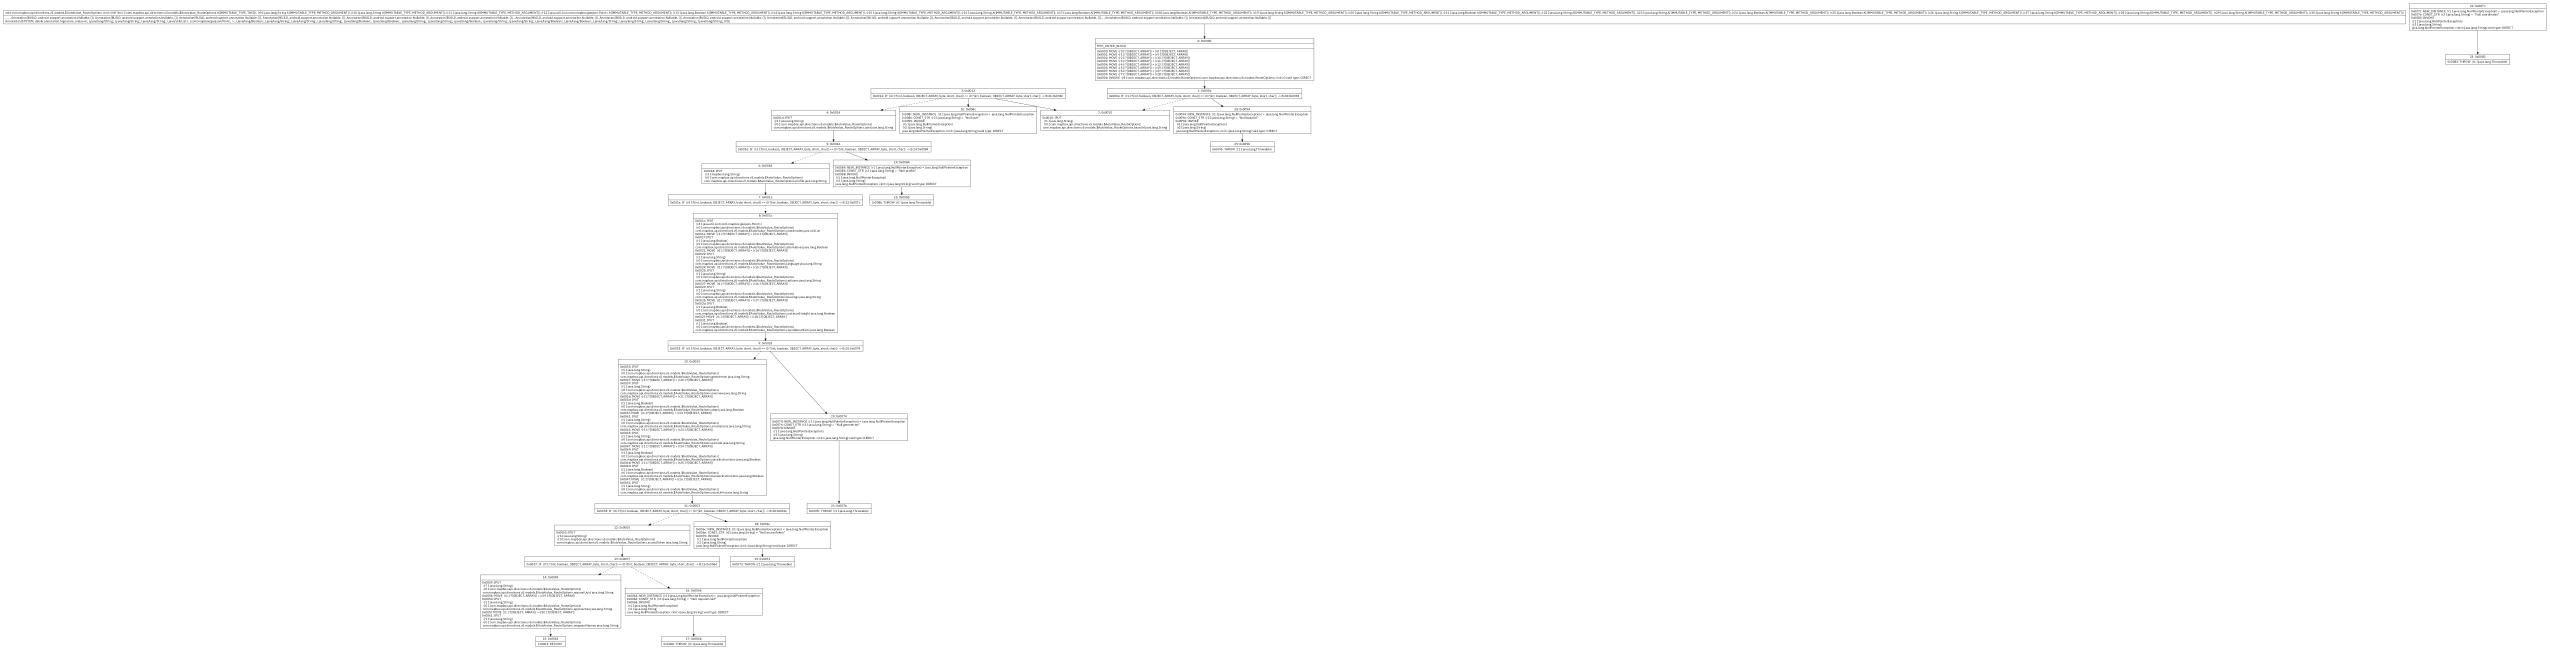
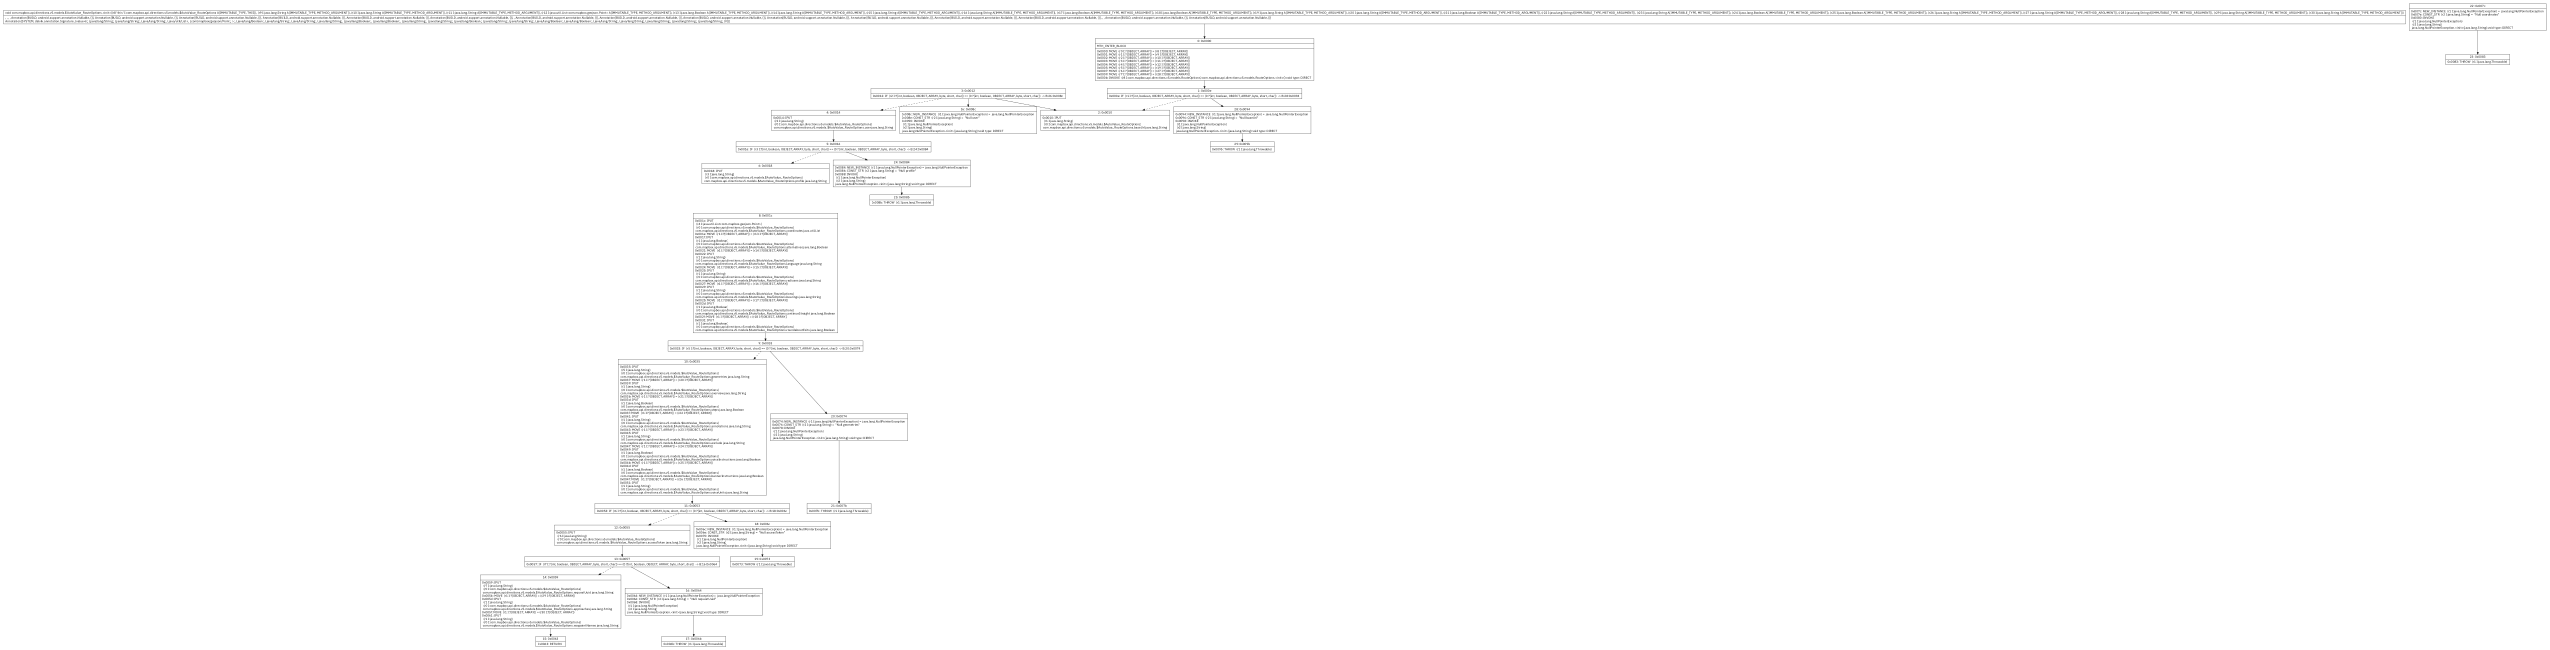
  digraph {
    fontname="IBM Plex Sans"
    node [fontname="IBM Plex Sans" shape=record]
    edge [fontname="IBM Plex Sans"]
    n1 [label="{0\:\ 0x0000|MTH_ENTER_BLOCK\l|0x0000: MOVE  (r0 I:?[OBJECT, ARRAY]) = (r8 I:?[OBJECT, ARRAY]) \l0x0001: MOVE  (r1 I:?[OBJECT, ARRAY]) = (r9 I:?[OBJECT, ARRAY]) \l0x0002: MOVE  (r2 I:?[OBJECT, ARRAY]) = (r10 I:?[OBJECT, ARRAY]) \l0x0003: MOVE  (r3 I:?[OBJECT, ARRAY]) = (r11 I:?[OBJECT, ARRAY]) \l0x0004: MOVE  (r4 I:?[OBJECT, ARRAY]) = (r12 I:?[OBJECT, ARRAY]) \l0x0005: MOVE  (r5 I:?[OBJECT, ARRAY]) = (r19 I:?[OBJECT, ARRAY]) \l0x0007: MOVE  (r6 I:?[OBJECT, ARRAY]) = (r27 I:?[OBJECT, ARRAY]) \l0x0009: MOVE  (r7 I:?[OBJECT, ARRAY]) = (r28 I:?[OBJECT, ARRAY]) \l0x000b: INVOKE  (r8 I:com.mapbox.api.directions.v5.models.RouteOptions) com.mapbox.api.directions.v5.models.RouteOptions.\<init\>():void type: DIRECT \l}"]
    n2 [label="{1\:\ 0x000e|0x000e: IF  (r1 I:?[int, boolean, OBJECT, ARRAY, byte, short, char]) == (0 ?[int, boolean, OBJECT, ARRAY, byte, short, char])  \-\> B:28:0x0094 \l}"]
    n3 [label="{2\:\ 0x0010|0x0010: IPUT  \l  (r1 I:java.lang.String)\l  (r0 I:com.mapbox.api.directions.v5.models.$AutoValue_RouteOptions)\l com.mapbox.api.directions.v5.models.$AutoValue_RouteOptions.baseUrl java.lang.String \l}"]
    n4 [label="{28\:\ 0x0094|0x0094: NEW_INSTANCE  (r1 I:java.lang.NullPointerException) =  java.lang.NullPointerException \l0x0096: CONST_STR  (r2 I:java.lang.String) =  \"Null baseUrl\" \l0x0098: INVOKE  \l  (r1 I:java.lang.NullPointerException)\l  (r2 I:java.lang.String)\l java.lang.NullPointerException.\<init\>(java.lang.String):void type: DIRECT \l}"]
    n5 [label="{29\:\ 0x009b|0x009b: THROW  (r1 I:java.lang.Throwable) \l}"]
    n6 [label="{3\:\ 0x0012|0x0012: IF  (r2 I:?[int, boolean, OBJECT, ARRAY, byte, short, char]) == (0 ?[int, boolean, OBJECT, ARRAY, byte, short, char])  \-\> B:26:0x008c \l}"]
    n7 [label="{4\:\ 0x0014|0x0014: IPUT  \l  (r2 I:java.lang.String)\l  (r0 I:com.mapbox.api.directions.v5.models.$AutoValue_RouteOptions)\l com.mapbox.api.directions.v5.models.$AutoValue_RouteOptions.user java.lang.String \l}"]
    n8 [label="{26\:\ 0x008c|0x008c: NEW_INSTANCE  (r1 I:java.lang.NullPointerException) =  java.lang.NullPointerException \l0x008e: CONST_STR  (r2 I:java.lang.String) =  \"Null user\" \l0x0090: INVOKE  \l  (r1 I:java.lang.NullPointerException)\l  (r2 I:java.lang.String)\l java.lang.NullPointerException.\<init\>(java.lang.String):void type: DIRECT \l}"]
    n9 [label="{5\:\ 0x0016|0x0016: IF  (r3 I:?[int, boolean, OBJECT, ARRAY, byte, short, char]) == (0 ?[int, boolean, OBJECT, ARRAY, byte, short, char])  \-\> B:24:0x0084 \l}"]
-   n10 [label="{6\:\ 0x0018|0x0018: IPUT  \l  (r3 I:mapbox.lang.String)\l  (r0 I:com.mapbox.api.directions.v5.models.$AutoValue_RouteOptions)\l com.mapbox.api.directions.v5.models.$AutoValue_RouteOptions.profile java.lang.String \l}"]
+   n10 [label="{6\:\ 0x0018|0x0018: IPUT  \l  (r3 I:java.lang.String)\l  (r0 I:com.mapbox.api.directions.v5.models.$AutoValue_RouteOptions)\l com.mapbox.api.directions.v5.models.$AutoValue_RouteOptions.profile java.lang.String \l}"]
    n11 [label="{24\:\ 0x0084|0x0084: NEW_INSTANCE  (r1 I:java.lang.NullPointerException) =  java.lang.NullPointerException \l0x0086: CONST_STR  (r2 I:java.lang.String) =  \"Null profile\" \l0x0088: INVOKE  \l  (r1 I:java.lang.NullPointerException)\l  (r2 I:java.lang.String)\l java.lang.NullPointerException.\<init\>(java.lang.String):void type: DIRECT \l}"]
-   n12 [label="{7\:\ 0x001a|0x001a: IF  (r4 I:?[int, boolean, OBJECT, ARRAY, byte, short, char]) == (0 ?[int, boolean, OBJECT, ARRAY, byte, short, char])  \-\> B:22:0x007c \l}"]
    n13 [label="{25\:\ 0x008b|0x008b: THROW  (r1 I:java.lang.Throwable) \l}"]
    n14 [label="{8\:\ 0x001c|0x001c: IPUT  \l  (r4 I:java.util.List\<com.mapbox.geojson.Point\>)\l  (r0 I:com.mapbox.api.directions.v5.models.$AutoValue_RouteOptions)\l com.mapbox.api.directions.v5.models.$AutoValue_RouteOptions.coordinates java.util.List \l0x001e: MOVE  (r1 I:?[OBJECT, ARRAY]) = (r13 I:?[OBJECT, ARRAY]) \l0x001f: IPUT  \l  (r1 I:java.lang.Boolean)\l  (r0 I:com.mapbox.api.directions.v5.models.$AutoValue_RouteOptions)\l com.mapbox.api.directions.v5.models.$AutoValue_RouteOptions.alternatives java.lang.Boolean \l0x0021: MOVE  (r1 I:?[OBJECT, ARRAY]) = (r14 I:?[OBJECT, ARRAY]) \l0x0022: IPUT  \l  (r1 I:java.lang.String)\l  (r0 I:com.mapbox.api.directions.v5.models.$AutoValue_RouteOptions)\l com.mapbox.api.directions.v5.models.$AutoValue_RouteOptions.language java.lang.String \l0x0024: MOVE  (r1 I:?[OBJECT, ARRAY]) = (r15 I:?[OBJECT, ARRAY]) \l0x0025: IPUT  \l  (r1 I:java.lang.String)\l  (r0 I:com.mapbox.api.directions.v5.models.$AutoValue_RouteOptions)\l com.mapbox.api.directions.v5.models.$AutoValue_RouteOptions.radiuses java.lang.String \l0x0027: MOVE  (r1 I:?[OBJECT, ARRAY]) = (r16 I:?[OBJECT, ARRAY]) \l0x0029: IPUT  \l  (r1 I:java.lang.String)\l  (r0 I:com.mapbox.api.directions.v5.models.$AutoValue_RouteOptions)\l com.mapbox.api.directions.v5.models.$AutoValue_RouteOptions.bearings java.lang.String \l0x002b: MOVE  (r1 I:?[OBJECT, ARRAY]) = (r17 I:?[OBJECT, ARRAY]) \l0x002d: IPUT  \l  (r1 I:java.lang.Boolean)\l  (r0 I:com.mapbox.api.directions.v5.models.$AutoValue_RouteOptions)\l com.mapbox.api.directions.v5.models.$AutoValue_RouteOptions.continueStraight java.lang.Boolean \l0x002f: MOVE  (r1 I:?[OBJECT, ARRAY]) = (r18 I:?[OBJECT, ARRAY]) \l0x0031: IPUT  \l  (r1 I:java.lang.Boolean)\l  (r0 I:com.mapbox.api.directions.v5.models.$AutoValue_RouteOptions)\l com.mapbox.api.directions.v5.models.$AutoValue_RouteOptions.roundaboutExits java.lang.Boolean \l}"]
    n15 [label="{9\:\ 0x0033|0x0033: IF  (r5 I:?[int, boolean, OBJECT, ARRAY, byte, short, char]) == (0 ?[int, boolean, OBJECT, ARRAY, byte, short, char])  \-\> B:20:0x0074 \l}"]
    n16 [label="{22\:\ 0x007c|0x007c: NEW_INSTANCE  (r1 I:java.lang.NullPointerException) =  java.lang.NullPointerException \l0x007e: CONST_STR  (r2 I:java.lang.String) =  \"Null coordinates\" \l0x0080: INVOKE  \l  (r1 I:java.lang.NullPointerException)\l  (r2 I:java.lang.String)\l java.lang.NullPointerException.\<init\>(java.lang.String):void type: DIRECT \l}"]
    n17 [label="{23\:\ 0x0083|0x0083: THROW  (r1 I:java.lang.Throwable) \l}"]
    n18 [label="{10\:\ 0x0035|0x0035: IPUT  \l  (r5 I:java.lang.String)\l  (r0 I:com.mapbox.api.directions.v5.models.$AutoValue_RouteOptions)\l com.mapbox.api.directions.v5.models.$AutoValue_RouteOptions.geometries java.lang.String \l0x0037: MOVE  (r1 I:?[OBJECT, ARRAY]) = (r20 I:?[OBJECT, ARRAY]) \l0x0039: IPUT  \l  (r1 I:java.lang.String)\l  (r0 I:com.mapbox.api.directions.v5.models.$AutoValue_RouteOptions)\l com.mapbox.api.directions.v5.models.$AutoValue_RouteOptions.overview java.lang.String \l0x003b: MOVE  (r1 I:?[OBJECT, ARRAY]) = (r21 I:?[OBJECT, ARRAY]) \l0x003d: IPUT  \l  (r1 I:java.lang.Boolean)\l  (r0 I:com.mapbox.api.directions.v5.models.$AutoValue_RouteOptions)\l com.mapbox.api.directions.v5.models.$AutoValue_RouteOptions.steps java.lang.Boolean \l0x003f: MOVE  (r1 I:?[OBJECT, ARRAY]) = (r22 I:?[OBJECT, ARRAY]) \l0x0041: IPUT  \l  (r1 I:java.lang.String)\l  (r0 I:com.mapbox.api.directions.v5.models.$AutoValue_RouteOptions)\l com.mapbox.api.directions.v5.models.$AutoValue_RouteOptions.annotations java.lang.String \l0x0043: MOVE  (r1 I:?[OBJECT, ARRAY]) = (r23 I:?[OBJECT, ARRAY]) \l0x0045: IPUT  \l  (r1 I:java.lang.String)\l  (r0 I:com.mapbox.api.directions.v5.models.$AutoValue_RouteOptions)\l com.mapbox.api.directions.v5.models.$AutoValue_RouteOptions.exclude java.lang.String \l0x0047: MOVE  (r1 I:?[OBJECT, ARRAY]) = (r24 I:?[OBJECT, ARRAY]) \l0x0049: IPUT  \l  (r1 I:java.lang.Boolean)\l  (r0 I:com.mapbox.api.directions.v5.models.$AutoValue_RouteOptions)\l com.mapbox.api.directions.v5.models.$AutoValue_RouteOptions.voiceInstructions java.lang.Boolean \l0x004b: MOVE  (r1 I:?[OBJECT, ARRAY]) = (r25 I:?[OBJECT, ARRAY]) \l0x004d: IPUT  \l  (r1 I:java.lang.Boolean)\l  (r0 I:com.mapbox.api.directions.v5.models.$AutoValue_RouteOptions)\l com.mapbox.api.directions.v5.models.$AutoValue_RouteOptions.bannerInstructions java.lang.Boolean \l0x004f: MOVE  (r1 I:?[OBJECT, ARRAY]) = (r26 I:?[OBJECT, ARRAY]) \l0x0051: IPUT  \l  (r1 I:java.lang.String)\l  (r0 I:com.mapbox.api.directions.v5.models.$AutoValue_RouteOptions)\l com.mapbox.api.directions.v5.models.$AutoValue_RouteOptions.voiceUnits java.lang.String \l}"]
    n19 [label="{20\:\ 0x0074|0x0074: NEW_INSTANCE  (r1 I:java.lang.NullPointerException) =  java.lang.NullPointerException \l0x0076: CONST_STR  (r2 I:java.lang.String) =  \"Null geometries\" \l0x0078: INVOKE  \l  (r1 I:java.lang.NullPointerException)\l  (r2 I:java.lang.String)\l java.lang.NullPointerException.\<init\>(java.lang.String):void type: DIRECT \l}"]
    n20 [label="{11\:\ 0x0053|0x0053: IF  (r6 I:?[int, boolean, OBJECT, ARRAY, byte, short, char]) == (0 ?[int, boolean, OBJECT, ARRAY, byte, short, char])  \-\> B:18:0x006c \l}"]
    n21 [label="{21\:\ 0x007b|0x007b: THROW  (r1 I:java.lang.Throwable) \l}"]
    n22 [label="{12\:\ 0x0055|0x0055: IPUT  \l  (r6 I:java.lang.String)\l  (r0 I:com.mapbox.api.directions.v5.models.$AutoValue_RouteOptions)\l com.mapbox.api.directions.v5.models.$AutoValue_RouteOptions.accessToken java.lang.String \l}"]
    n23 [label="{18\:\ 0x006c|0x006c: NEW_INSTANCE  (r1 I:java.lang.NullPointerException) =  java.lang.NullPointerException \l0x006e: CONST_STR  (r2 I:java.lang.String) =  \"Null accessToken\" \l0x0070: INVOKE  \l  (r1 I:java.lang.NullPointerException)\l  (r2 I:java.lang.String)\l java.lang.NullPointerException.\<init\>(java.lang.String):void type: DIRECT \l}"]
    n24 [label="{13\:\ 0x0057|0x0057: IF  (r7 I:?[int, boolean, OBJECT, ARRAY, byte, short, char]) == (0 ?[int, boolean, OBJECT, ARRAY, byte, short, char])  \-\> B:16:0x0064 \l}"]
    n25 [label="{19\:\ 0x0073|0x0073: THROW  (r1 I:java.lang.Throwable) \l}"]
    n26 [label="{14\:\ 0x0059|0x0059: IPUT  \l  (r7 I:java.lang.String)\l  (r0 I:com.mapbox.api.directions.v5.models.$AutoValue_RouteOptions)\l com.mapbox.api.directions.v5.models.$AutoValue_RouteOptions.requestUuid java.lang.String \l0x005b: MOVE  (r1 I:?[OBJECT, ARRAY]) = (r29 I:?[OBJECT, ARRAY]) \l0x005d: IPUT  \l  (r1 I:java.lang.String)\l  (r0 I:com.mapbox.api.directions.v5.models.$AutoValue_RouteOptions)\l com.mapbox.api.directions.v5.models.$AutoValue_RouteOptions.approaches java.lang.String \l0x005f: MOVE  (r1 I:?[OBJECT, ARRAY]) = (r30 I:?[OBJECT, ARRAY]) \l0x0061: IPUT  \l  (r1 I:java.lang.String)\l  (r0 I:com.mapbox.api.directions.v5.models.$AutoValue_RouteOptions)\l com.mapbox.api.directions.v5.models.$AutoValue_RouteOptions.waypointNames java.lang.String \l}"]
    n27 [label="{16\:\ 0x0064|0x0064: NEW_INSTANCE  (r1 I:java.lang.NullPointerException) =  java.lang.NullPointerException \l0x0066: CONST_STR  (r2 I:java.lang.String) =  \"Null requestUuid\" \l0x0068: INVOKE  \l  (r1 I:java.lang.NullPointerException)\l  (r2 I:java.lang.String)\l java.lang.NullPointerException.\<init\>(java.lang.String):void type: DIRECT \l}"]
    n28 [label="{15\:\ 0x0063|0x0063: RETURN   \l}"]
    n29 [label="{17\:\ 0x006b|0x006b: THROW  (r1 I:java.lang.Throwable) \l}"]
    n30 [label="{void com.mapbox.api.directions.v5.models.$AutoValue_RouteOptions.\<init\>((r8 'this' I:com.mapbox.api.directions.v5.models.$AutoValue_RouteOptions A[IMMUTABLE_TYPE, THIS]), (r9 I:java.lang.String A[IMMUTABLE_TYPE, METHOD_ARGUMENT]), (r10 I:java.lang.String A[IMMUTABLE_TYPE, METHOD_ARGUMENT]), (r11 I:java.lang.String A[IMMUTABLE_TYPE, METHOD_ARGUMENT]), (r12 I:java.util.List\<com.mapbox.geojson.Point\> A[IMMUTABLE_TYPE, METHOD_ARGUMENT]), (r13 I:java.lang.Boolean A[IMMUTABLE_TYPE, METHOD_ARGUMENT]), (r14 I:java.lang.String A[IMMUTABLE_TYPE, METHOD_ARGUMENT]), (r15 I:java.lang.String A[IMMUTABLE_TYPE, METHOD_ARGUMENT]), (r16 I:java.lang.String A[IMMUTABLE_TYPE, METHOD_ARGUMENT]), (r17 I:java.lang.Boolean A[IMMUTABLE_TYPE, METHOD_ARGUMENT]), (r18 I:java.lang.Boolean A[IMMUTABLE_TYPE, METHOD_ARGUMENT]), (r19 I:java.lang.String A[IMMUTABLE_TYPE, METHOD_ARGUMENT]), (r20 I:java.lang.String A[IMMUTABLE_TYPE, METHOD_ARGUMENT]), (r21 I:java.lang.Boolean A[IMMUTABLE_TYPE, METHOD_ARGUMENT]), (r22 I:java.lang.String A[IMMUTABLE_TYPE, METHOD_ARGUMENT]), (r23 I:java.lang.String A[IMMUTABLE_TYPE, METHOD_ARGUMENT]), (r24 I:java.lang.Boolean A[IMMUTABLE_TYPE, METHOD_ARGUMENT]), (r25 I:java.lang.Boolean A[IMMUTABLE_TYPE, METHOD_ARGUMENT]), (r26 I:java.lang.String A[IMMUTABLE_TYPE, METHOD_ARGUMENT]), (r27 I:java.lang.String A[IMMUTABLE_TYPE, METHOD_ARGUMENT]), (r28 I:java.lang.String A[IMMUTABLE_TYPE, METHOD_ARGUMENT]), (r29 I:java.lang.String A[IMMUTABLE_TYPE, METHOD_ARGUMENT]), (r30 I:java.lang.String A[IMMUTABLE_TYPE, METHOD_ARGUMENT]))  | , , , , Annotation[BUILD, android.support.annotation.Nullable, \{\}], Annotation[BUILD, android.support.annotation.Nullable, \{\}], Annotation[BUILD, android.support.annotation.Nullable, \{\}], Annotation[BUILD, android.support.annotation.Nullable, \{\}], Annotation[BUILD, android.support.annotation.Nullable, \{\}], Annotation[BUILD, android.support.annotation.Nullable, \{\}], , Annotation[BUILD, android.support.annotation.Nullable, \{\}], Annotation[BUILD, android.support.annotation.Nullable, \{\}], Annotation[BUILD, android.support.annotation.Nullable, \{\}], Annotation[BUILD, android.support.annotation.Nullable, \{\}], Annotation[BUILD, android.support.annotation.Nullable, \{\}], Annotation[BUILD, android.support.annotation.Nullable, \{\}], Annotation[BUILD, android.support.annotation.Nullable, \{\}], , , Annotation[BUILD, android.support.annotation.Nullable, \{\}], Annotation[BUILD, android.support.annotation.Nullable, \{\}]\lAnnotation[SYSTEM, dalvik.annotation.Signature, \{value=[(, Ljava\/lang\/String;, Ljava\/lang\/String;, Ljava\/lang\/String;, Ljava\/util\/List\<, Lcom\/mapbox\/geojson\/Point;, \>;, Ljava\/lang\/Boolean;, Ljava\/lang\/String;, Ljava\/lang\/String;, Ljava\/lang\/String;, Ljava\/lang\/Boolean;, Ljava\/lang\/Boolean;, Ljava\/lang\/String;, Ljava\/lang\/String;, Ljava\/lang\/Boolean;, Ljava\/lang\/String;, Ljava\/lang\/String;, Ljava\/lang\/Boolean;, Ljava\/lang\/Boolean;, Ljava\/lang\/String;, Ljava\/lang\/String;, Ljava\/lang\/String;, Ljava\/lang\/String;, Ljava\/lang\/String;, )V]\}]\l}"]
    n1 -> n2
    n2 -> n3 [style=dashed]
    n2 -> n4
    n4 -> n5
    n6 -> n3
    n6 -> n7 [style=dashed]
    n6 -> n8
    n7 -> n9
    n9 -> n10 [style=dashed]
    n9 -> n11
-   n10 -> n12
    n11 -> n13
-   n12 -> n14 [style=dashed]
    n14 -> n15
    n15 -> n18 [style=dashed]
    n15 -> n19
    n16 -> n17
    n18 -> n20
    n19 -> n21
    n20 -> n22 [style=dashed]
    n20 -> n23
    n22 -> n24
    n23 -> n25
    n24 -> n26 [style=dashed]
-   n24 -> n27 [style=dashed]
+   n24 -> n27
    n26 -> n28
    n27 -> n29
    n30 -> n1
  }
